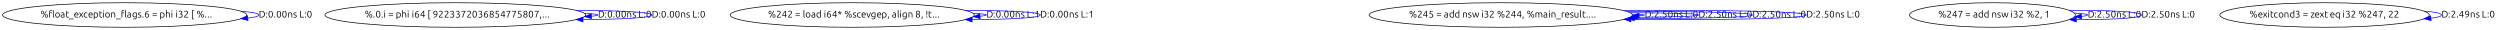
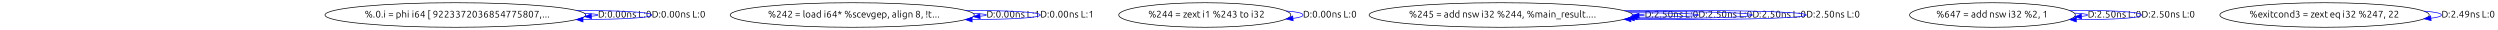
  digraph {
    fontname=Ubuntu
    node [fontname=Ubuntu]
    edge [color=blue fontname=Ubuntu]
-   n1 [label="  %float_exception_flags.6 = phi i32 [ %..."]
    n2 [label="  %.0.i = phi i64 [ 9223372036854775807,..."]
    n3 [label="  %242 = load i64* %scevgep, align 8, !t..."]
+   n4 [label="  %244 = zext i1 %243 to i32"]
    n5 [label="  %245 = add nsw i32 %244, %main_result...."]
-   n6 [label="  %247 = add nsw i32 %2, 1"]
+   n6 [label="%647 = add nsw i32 %2, 1"]
    n7 [label="%exitcond3 = zext eq i32 %247, 22"]
-   n1 -> n1 [label="D:0.00ns L:0"]
    n2 -> n2 [label="D:0.00ns L:0"]
    n2 -> n2 [label="D:0.00ns L:0"]
    n3 -> n3 [label="D:0.00ns L:1"]
    n3 -> n3 [label="D:0.00ns L:1"]
+   n4 -> n4 [label="D:0.00ns L:0"]
    n5 -> n5 [label="D:2.50ns L:0"]
    n5 -> n5 [label="D:2.50ns L:0"]
    n5 -> n5 [label="D:2.50ns L:0"]
    n5 -> n5 [label="D:2.50ns L:0"]
    n6 -> n6 [label="D:2.50ns L:0"]
    n6 -> n6 [label="D:2.50ns L:0"]
    n7 -> n7 [label="D:2.49ns L:0"]
  }
